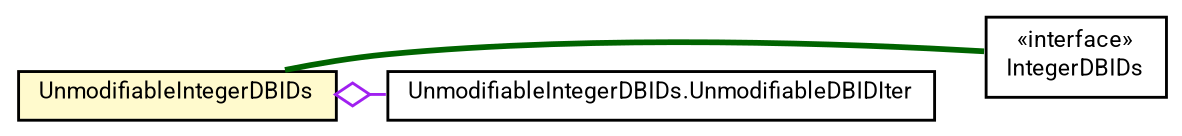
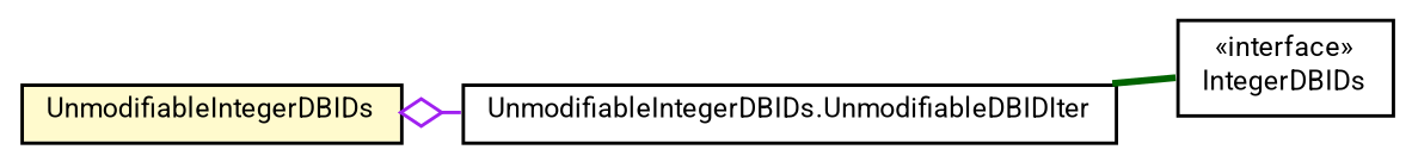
  digraph {
    nodesep=0.15
    rankdir=LR
    ranksep=0.25
    node [fontcolor=black fontname=Roboto fontsize=8 margin=0 shape=plaintext]
    edge [arrowhead=none fontname=Roboto fontsize=7 labelfontname=Roboto labelfontsize=7]
    n1 [height=0 label=<<table title="de.lmu.ifi.dbs.elki.database.ids.integer.UnmodifiableIntegerDBIDs" border="0" cellborder="1" cellspacing="0" cellpadding="2" bgcolor="lemonChiffon" href="UnmodifiableIntegerDBIDs.html" target="_parent"> 		<tr><td><table border="0" cellspacing="0" cellpadding="1"> 		<tr><td align="center" balign="center"> <font face="Roboto">UnmodifiableIntegerDBIDs</font> </td></tr> 		</table></td></tr> 		</table>> width=0]
    n2 [height=0 label=<<table title="de.lmu.ifi.dbs.elki.database.ids.integer.IntegerDBIDs" border="0" cellborder="1" cellspacing="0" cellpadding="2" href="IntegerDBIDs.html" target="_parent"> 		<tr><td><table border="0" cellspacing="0" cellpadding="1"> 		<tr><td align="center" balign="center"> &#171;interface&#187; </td></tr> 		<tr><td align="center" balign="center"> <font face="Roboto">IntegerDBIDs</font> </td></tr> 		</table></td></tr> 		</table>> width=0]
    n3 [height=0 label=<<table title="de.lmu.ifi.dbs.elki.database.ids.integer.UnmodifiableIntegerDBIDs.UnmodifiableDBIDIter" border="0" cellborder="1" cellspacing="0" cellpadding="2" href="UnmodifiableIntegerDBIDs.UnmodifiableDBIDIter.html" target="_parent"> 		<tr><td><table border="0" cellspacing="0" cellpadding="1"> 		<tr><td align="center" balign="center"> <font face="Roboto">UnmodifiableIntegerDBIDs.UnmodifiableDBIDIter</font> </td></tr> 		</table></td></tr> 		</table>> width=0]
-   n1 -> n2 [color=darkgreen style=bold weight=2]
+   n3 -> n2 [color=darkgreen style=bold weight=2]
    n1 -> n3 [arrowtail=ediamond color=purple dir=back style=solid weight=4]
  }
